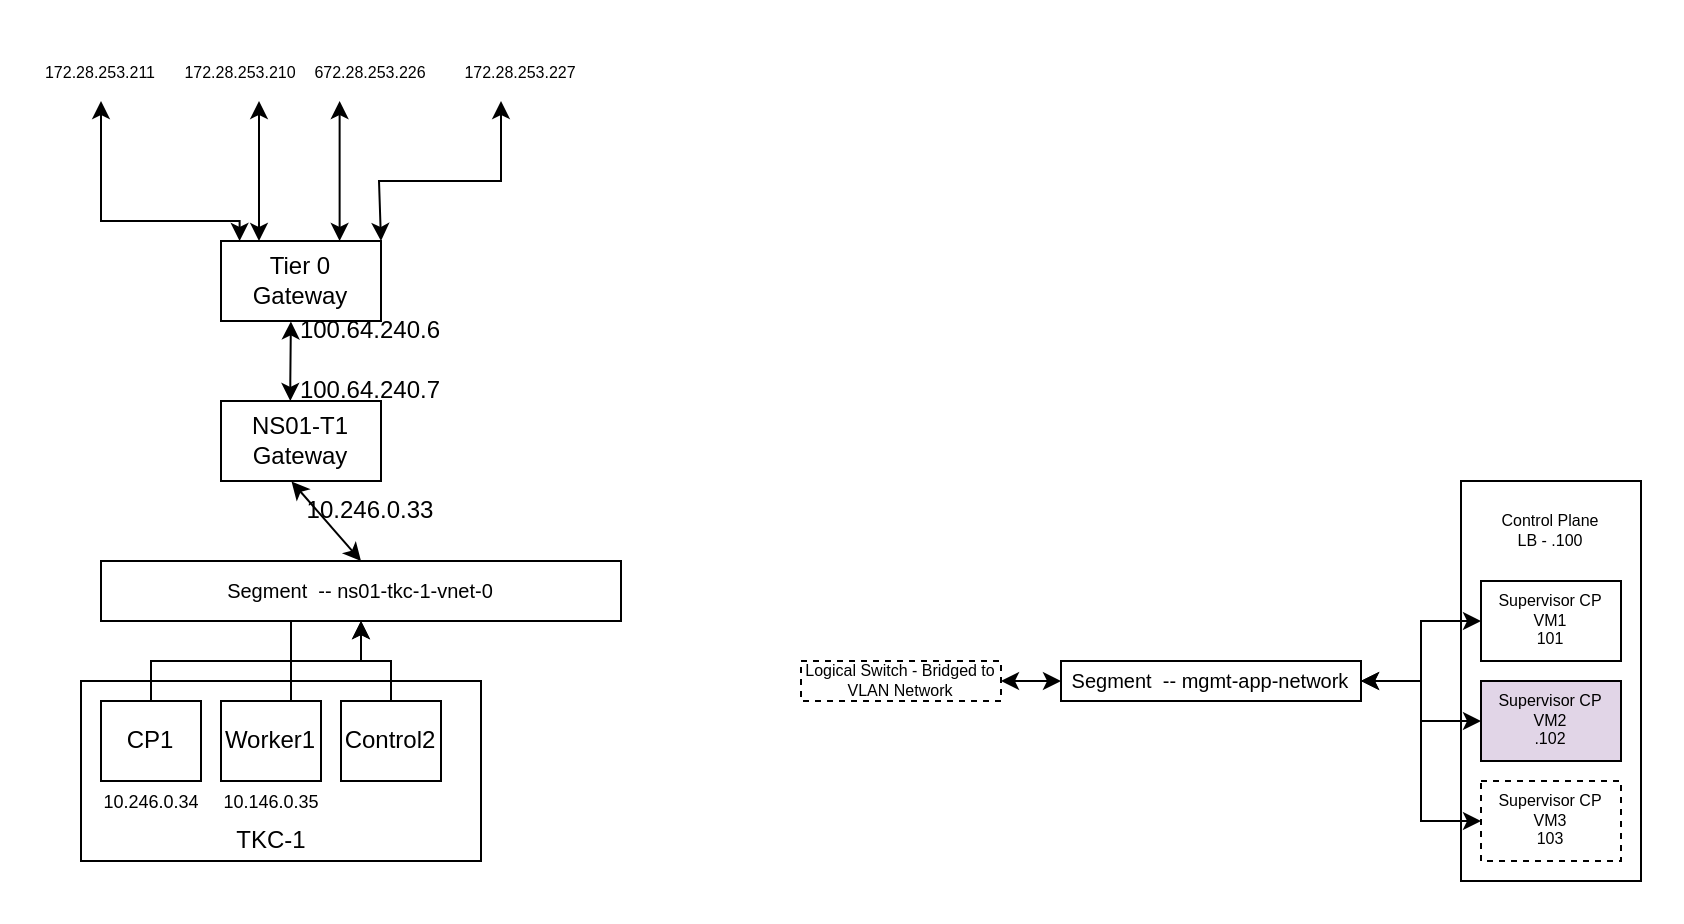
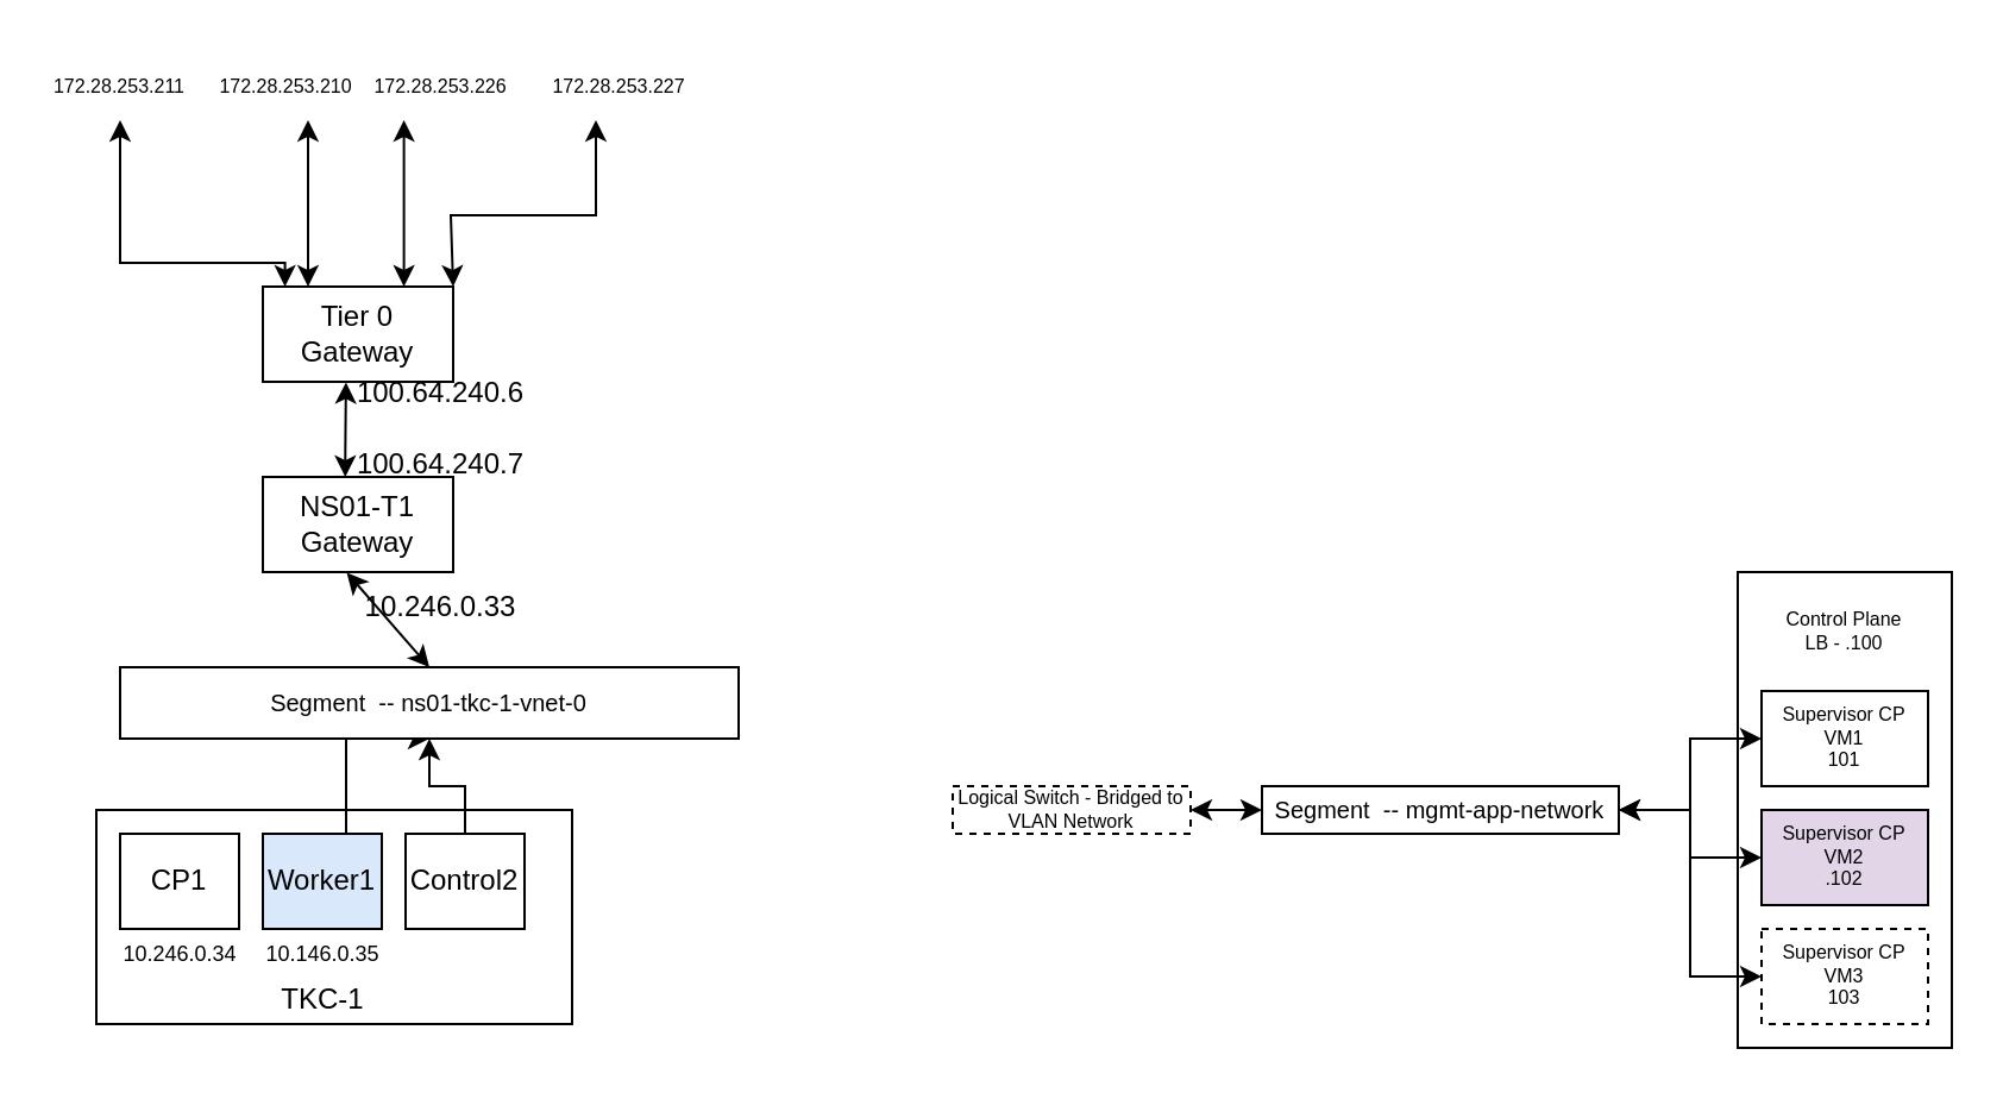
  <mxCell id="0" />
  <mxCell id="1" parent="0" />
  <mxCell id="2" value="" style="rounded=0;whiteSpace=wrap;html=1;" parent="1" vertex="1"><mxGeometry x="40" y="340" width="200" height="90" as="geometry" /></mxCell>
- <mxCell id="3" style="edgeStyle=orthogonalEdgeStyle;rounded=0;orthogonalLoop=1;jettySize=auto;html=1;exitX=0.5;exitY=0;exitDx=0;exitDy=0;entryX=0.5;entryY=1;entryDx=0;entryDy=0;fontSize=10;" parent="1" source="4" target="12" edge="1"><mxGeometry relative="1" as="geometry" /></mxCell>
  <mxCell id="4" value="CP1" style="rounded=0;whiteSpace=wrap;html=1;" parent="1" vertex="1"><mxGeometry x="50" y="350" width="50" height="40" as="geometry" /></mxCell>
- <mxCell id="5" style="edgeStyle=orthogonalEdgeStyle;rounded=0;orthogonalLoop=1;jettySize=auto;html=1;exitX=1;exitY=0;exitDx=0;exitDy=0;entryX=0.5;entryY=1;entryDx=0;entryDy=0;fontSize=10;endArrow=none;" parent="1" source="6" target="12" edge="1"><mxGeometry relative="1" as="geometry"><Array as="points"><mxPoint x="145" y="350" /></Array></mxGeometry></mxCell>
- <mxCell id="6" value="Worker1" style="rounded=0;whiteSpace=wrap;html=1;" parent="1" vertex="1"><mxGeometry x="110" y="350" width="50" height="40" as="geometry" /></mxCell>
+ <mxCell id="5" style="edgeStyle=orthogonalEdgeStyle;rounded=0;orthogonalLoop=1;jettySize=auto;html=1;exitX=1;exitY=0;exitDx=0;exitDy=0;entryX=0.5;entryY=1;entryDx=0;entryDy=0;fontSize=10;" parent="1" source="6" target="12" edge="1"><mxGeometry relative="1" as="geometry"><Array as="points"><mxPoint x="145" y="350" /></Array></mxGeometry></mxCell>
+ <mxCell id="6" value="Worker1" style="rounded=0;whiteSpace=wrap;html=1;fillColor=#dae8fc;" parent="1" vertex="1"><mxGeometry x="110" y="350" width="50" height="40" as="geometry" /></mxCell>
  <mxCell id="7" style="edgeStyle=orthogonalEdgeStyle;rounded=0;orthogonalLoop=1;jettySize=auto;html=1;exitX=0.5;exitY=0;exitDx=0;exitDy=0;entryX=0.5;entryY=1;entryDx=0;entryDy=0;fontSize=10;" parent="1" source="8" target="12" edge="1"><mxGeometry relative="1" as="geometry" /></mxCell>
  <mxCell id="8" value="Control2" style="rounded=0;whiteSpace=wrap;html=1;" parent="1" vertex="1"><mxGeometry x="170" y="350" width="50" height="40" as="geometry" /></mxCell>
  <mxCell id="9" value="TKC-1" style="text;html=1;resizable=0;autosize=1;align=center;verticalAlign=middle;points=[];fillColor=none;strokeColor=none;rounded=0;" parent="1" vertex="1"><mxGeometry x="110" y="410" width="50" height="20" as="geometry" /></mxCell>
  <mxCell id="10" value="&lt;font style=&quot;font-size: 9px&quot;&gt;10.246.0.34&lt;/font&gt;" style="text;html=1;resizable=0;autosize=1;align=center;verticalAlign=middle;points=[];fillColor=none;strokeColor=none;rounded=0;" parent="1" vertex="1"><mxGeometry x="45" y="390" width="60" height="20" as="geometry" /></mxCell>
  <mxCell id="11" value="&lt;font style=&quot;font-size: 9px&quot;&gt;10.146.0.35&lt;/font&gt;" style="text;html=1;resizable=0;autosize=1;align=center;verticalAlign=middle;points=[];fillColor=none;strokeColor=none;rounded=0;" parent="1" vertex="1"><mxGeometry x="105" y="390" width="60" height="20" as="geometry" /></mxCell>
  <mxCell id="12" value="&lt;font style=&quot;font-size: 10px&quot;&gt;Segment&amp;nbsp; --&amp;nbsp;&lt;span&gt;ns01-tkc-1-vnet-0&lt;/span&gt;&lt;/font&gt;" style="rounded=0;whiteSpace=wrap;html=1;fontSize=9;" parent="1" vertex="1"><mxGeometry x="50" y="280" width="260" height="30" as="geometry" /></mxCell>
  <mxCell id="13" value="NS01-T1 Gateway" style="rounded=0;whiteSpace=wrap;html=1;" vertex="1" parent="1"><mxGeometry x="110" y="200" width="80" height="40" as="geometry" /></mxCell>
  <mxCell id="14" value="" style="endArrow=classic;startArrow=classic;html=1;rounded=0;entryX=0.441;entryY=1.005;entryDx=0;entryDy=0;entryPerimeter=0;exitX=0.5;exitY=0;exitDx=0;exitDy=0;" edge="1" parent="1" source="12" target="13"><mxGeometry width="50" height="50" relative="1" as="geometry"><mxPoint x="350" y="330" as="sourcePoint" /><mxPoint x="400" y="280" as="targetPoint" /></mxGeometry></mxCell>
  <mxCell id="15" value="10.246.0.33" style="text;html=1;strokeColor=none;fillColor=none;align=center;verticalAlign=middle;whiteSpace=wrap;rounded=0;" vertex="1" parent="1"><mxGeometry x="120" y="250" width="130" height="10" as="geometry" /></mxCell>
  <mxCell id="16" value="" style="endArrow=classic;startArrow=classic;html=1;rounded=0;entryX=0.441;entryY=1.005;entryDx=0;entryDy=0;entryPerimeter=0;exitX=0.5;exitY=0;exitDx=0;exitDy=0;" edge="1" parent="1"><mxGeometry width="50" height="50" relative="1" as="geometry"><mxPoint x="144.66" y="200" as="sourcePoint" /><mxPoint x="144.94" y="160.2" as="targetPoint" /><Array as="points"><mxPoint x="144.66" y="190" /></Array></mxGeometry></mxCell>
  <mxCell id="17" value="100.64.240.6" style="text;html=1;strokeColor=none;fillColor=none;align=center;verticalAlign=middle;whiteSpace=wrap;rounded=0;" vertex="1" parent="1"><mxGeometry x="120" y="160" width="130" height="10" as="geometry" /></mxCell>
  <mxCell id="18" value="Tier 0 Gateway" style="rounded=0;whiteSpace=wrap;html=1;" vertex="1" parent="1"><mxGeometry x="110" y="120" width="80" height="40" as="geometry" /></mxCell>
  <mxCell id="19" value="100.64.240.7" style="text;html=1;strokeColor=none;fillColor=none;align=center;verticalAlign=middle;whiteSpace=wrap;rounded=0;" vertex="1" parent="1"><mxGeometry x="120" y="190" width="130" height="10" as="geometry" /></mxCell>
  <mxCell id="20" value="" style="endArrow=classic;startArrow=classic;html=1;rounded=0;exitX=0.5;exitY=0;exitDx=0;exitDy=0;" edge="1" parent="1"><mxGeometry width="50" height="50" relative="1" as="geometry"><mxPoint x="119.31" y="120" as="sourcePoint" /><mxPoint x="50" y="50" as="targetPoint" /><Array as="points"><mxPoint x="119.31" y="110" /><mxPoint x="50" y="110" /></Array></mxGeometry></mxCell>
  <mxCell id="21" value="" style="endArrow=classic;startArrow=classic;html=1;rounded=0;" edge="1" parent="1"><mxGeometry width="50" height="50" relative="1" as="geometry"><mxPoint x="129" y="120" as="sourcePoint" /><mxPoint x="129" y="50" as="targetPoint" /><Array as="points"><mxPoint x="129" y="70" /></Array></mxGeometry></mxCell>
  <mxCell id="22" value="" style="endArrow=classic;startArrow=classic;html=1;rounded=0;" edge="1" parent="1"><mxGeometry width="50" height="50" relative="1" as="geometry"><mxPoint x="169.31" y="120" as="sourcePoint" /><mxPoint x="169.31" y="50" as="targetPoint" /><Array as="points"><mxPoint x="169.31" y="70" /></Array></mxGeometry></mxCell>
  <mxCell id="23" value="" style="endArrow=classic;startArrow=classic;html=1;rounded=0;exitX=1;exitY=0;exitDx=0;exitDy=0;" edge="1" parent="1" source="18"><mxGeometry width="50" height="50" relative="1" as="geometry"><mxPoint x="149" y="140" as="sourcePoint" /><mxPoint x="250" y="50" as="targetPoint" /><Array as="points"><mxPoint x="189" y="90" /><mxPoint x="250" y="90" /></Array></mxGeometry></mxCell>
  <mxCell id="24" value="&lt;font style=&quot;font-size: 8px&quot;&gt;172.28.253.211&lt;/font&gt;" style="text;html=1;strokeColor=none;fillColor=none;align=center;verticalAlign=middle;whiteSpace=wrap;rounded=0;" vertex="1" parent="1"><mxGeometry x="20" y="20" width="60" height="30" as="geometry" /></mxCell>
  <mxCell id="25" value="&lt;font style=&quot;font-size: 8px&quot;&gt;172.28.253.210&lt;/font&gt;" style="text;html=1;strokeColor=none;fillColor=none;align=center;verticalAlign=middle;whiteSpace=wrap;rounded=0;" vertex="1" parent="1"><mxGeometry x="90" y="20" width="60" height="30" as="geometry" /></mxCell>
- <mxCell id="26" value="&lt;font style=&quot;font-size: 8px&quot;&gt;672.28.253.226&lt;/font&gt;" style="text;html=1;strokeColor=none;fillColor=none;align=center;verticalAlign=middle;whiteSpace=wrap;rounded=0;" vertex="1" parent="1"><mxGeometry x="155" y="20" width="60" height="30" as="geometry" /></mxCell>
+ <mxCell id="26" value="&lt;font style=&quot;font-size: 8px&quot;&gt;172.28.253.226&lt;/font&gt;" style="text;html=1;strokeColor=none;fillColor=none;align=center;verticalAlign=middle;whiteSpace=wrap;rounded=0;" vertex="1" parent="1"><mxGeometry x="155" y="20" width="60" height="30" as="geometry" /></mxCell>
  <mxCell id="27" value="&lt;font style=&quot;font-size: 8px&quot;&gt;172.28.253.227&lt;/font&gt;" style="text;html=1;strokeColor=none;fillColor=none;align=center;verticalAlign=middle;whiteSpace=wrap;rounded=0;" vertex="1" parent="1"><mxGeometry x="230" y="20" width="60" height="30" as="geometry" /></mxCell>
  <mxCell id="28" value="" style="rounded=0;whiteSpace=wrap;html=1;fontSize=8;" vertex="1" parent="1"><mxGeometry x="730" y="240" width="90" height="200" as="geometry" /></mxCell>
  <mxCell id="29" value="Supervisor CP VM1&lt;br&gt;101" style="rounded=0;whiteSpace=wrap;html=1;fontSize=8;" vertex="1" parent="1"><mxGeometry x="740" y="290" width="70" height="40" as="geometry" /></mxCell>
  <mxCell id="30" value="Supervisor CP VM2&lt;br&gt;.102" style="rounded=0;whiteSpace=wrap;html=1;fontSize=8;fillColor=#e1d5e7;" vertex="1" parent="1"><mxGeometry x="740" y="340" width="70" height="40" as="geometry" /></mxCell>
  <mxCell id="31" value="Supervisor CP VM3&lt;br&gt;103" style="rounded=0;whiteSpace=wrap;html=1;fontSize=8;dashed=1;" vertex="1" parent="1"><mxGeometry x="740" y="390" width="70" height="40" as="geometry" /></mxCell>
  <mxCell id="32" value="Control Plane LB - .100" style="text;html=1;strokeColor=none;fillColor=none;align=center;verticalAlign=middle;whiteSpace=wrap;rounded=0;fontSize=8;" vertex="1" parent="1"><mxGeometry x="745" y="250" width="60" height="30" as="geometry" /></mxCell>
  <mxCell id="33" style="edgeStyle=orthogonalEdgeStyle;rounded=0;orthogonalLoop=1;jettySize=auto;html=1;exitX=1;exitY=0.5;exitDx=0;exitDy=0;fontSize=8;" edge="1" parent="1" source="34" target="29"><mxGeometry relative="1" as="geometry" /></mxCell>
  <mxCell id="34" value="&lt;font style=&quot;font-size: 10px&quot;&gt;Segment&amp;nbsp; -- mgmt-app-network&lt;/font&gt;" style="rounded=0;whiteSpace=wrap;html=1;fontSize=9;" vertex="1" parent="1"><mxGeometry x="530" y="330" width="150" height="20" as="geometry" /></mxCell>
  <mxCell id="35" value="" style="endArrow=classic;startArrow=classic;html=1;rounded=0;fontSize=8;entryX=0;entryY=0.5;entryDx=0;entryDy=0;" edge="1" parent="1" target="30"><mxGeometry width="50" height="50" relative="1" as="geometry"><mxPoint x="680" y="340" as="sourcePoint" /><mxPoint x="480" y="230" as="targetPoint" /><Array as="points"><mxPoint x="710" y="340" /><mxPoint x="710" y="360" /></Array></mxGeometry></mxCell>
  <mxCell id="36" value="" style="endArrow=classic;startArrow=classic;html=1;rounded=0;fontSize=8;exitX=0;exitY=0.5;exitDx=0;exitDy=0;" edge="1" parent="1" source="31"><mxGeometry width="50" height="50" relative="1" as="geometry"><mxPoint x="430" y="280" as="sourcePoint" /><mxPoint x="680" y="340" as="targetPoint" /><Array as="points"><mxPoint x="710" y="410" /><mxPoint x="710" y="340" /></Array></mxGeometry></mxCell>
  <mxCell id="37" value="Logical Switch - Bridged to VLAN Network" style="rounded=0;whiteSpace=wrap;html=1;fontSize=8;dashed=1;" vertex="1" parent="1"><mxGeometry x="400" y="330" width="100" height="20" as="geometry" /></mxCell>
  <mxCell id="38" value="" style="endArrow=classic;startArrow=classic;html=1;rounded=0;fontSize=8;exitX=1;exitY=0.5;exitDx=0;exitDy=0;entryX=0;entryY=0.5;entryDx=0;entryDy=0;" edge="1" parent="1" source="37" target="34"><mxGeometry width="50" height="50" relative="1" as="geometry"><mxPoint x="480" y="270" as="sourcePoint" /><mxPoint x="530" y="220" as="targetPoint" /></mxGeometry></mxCell>
